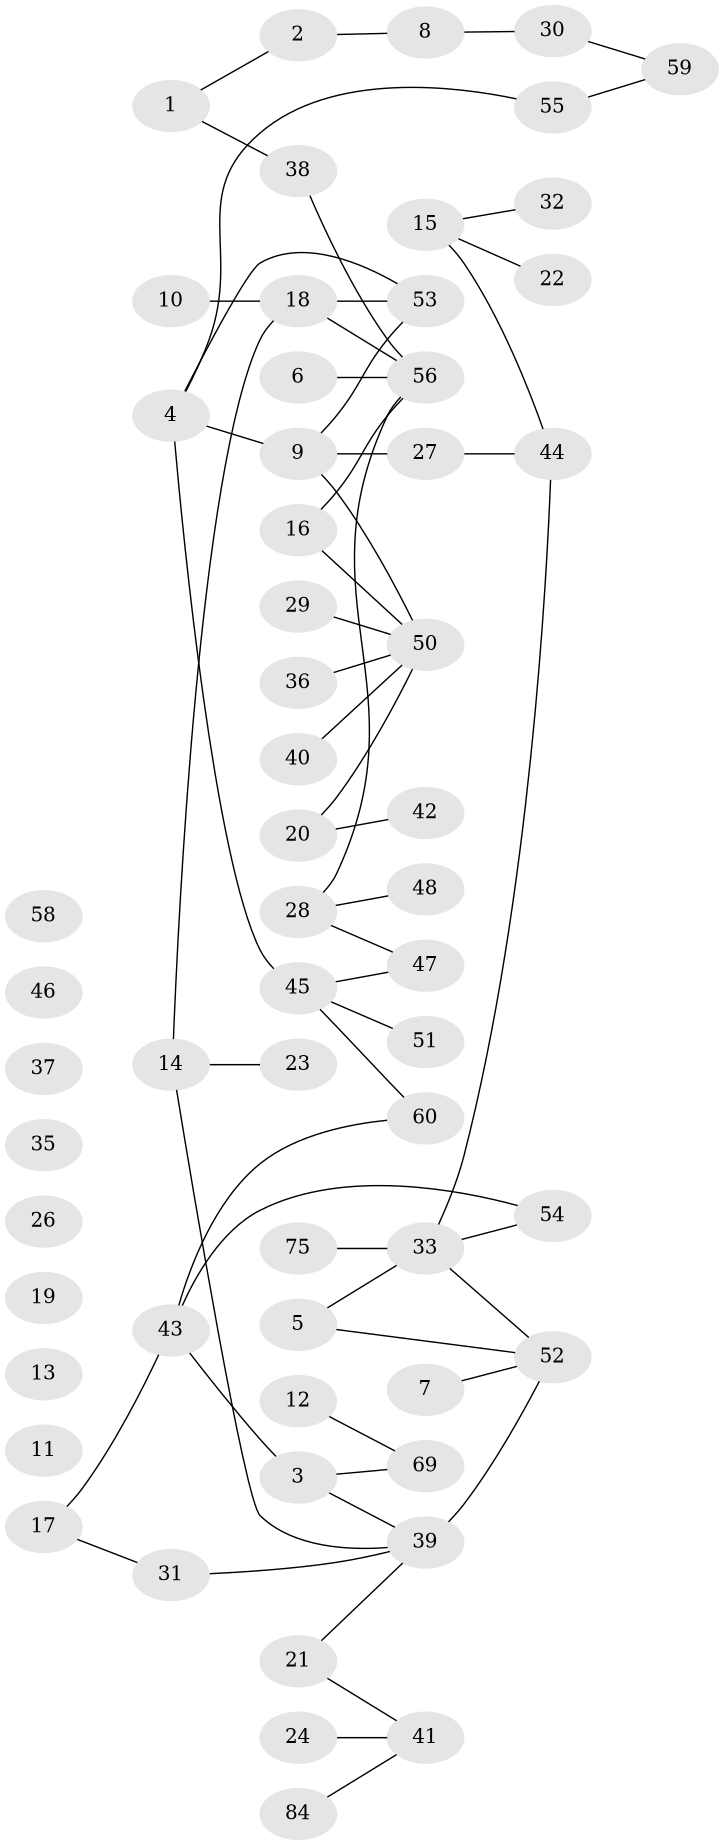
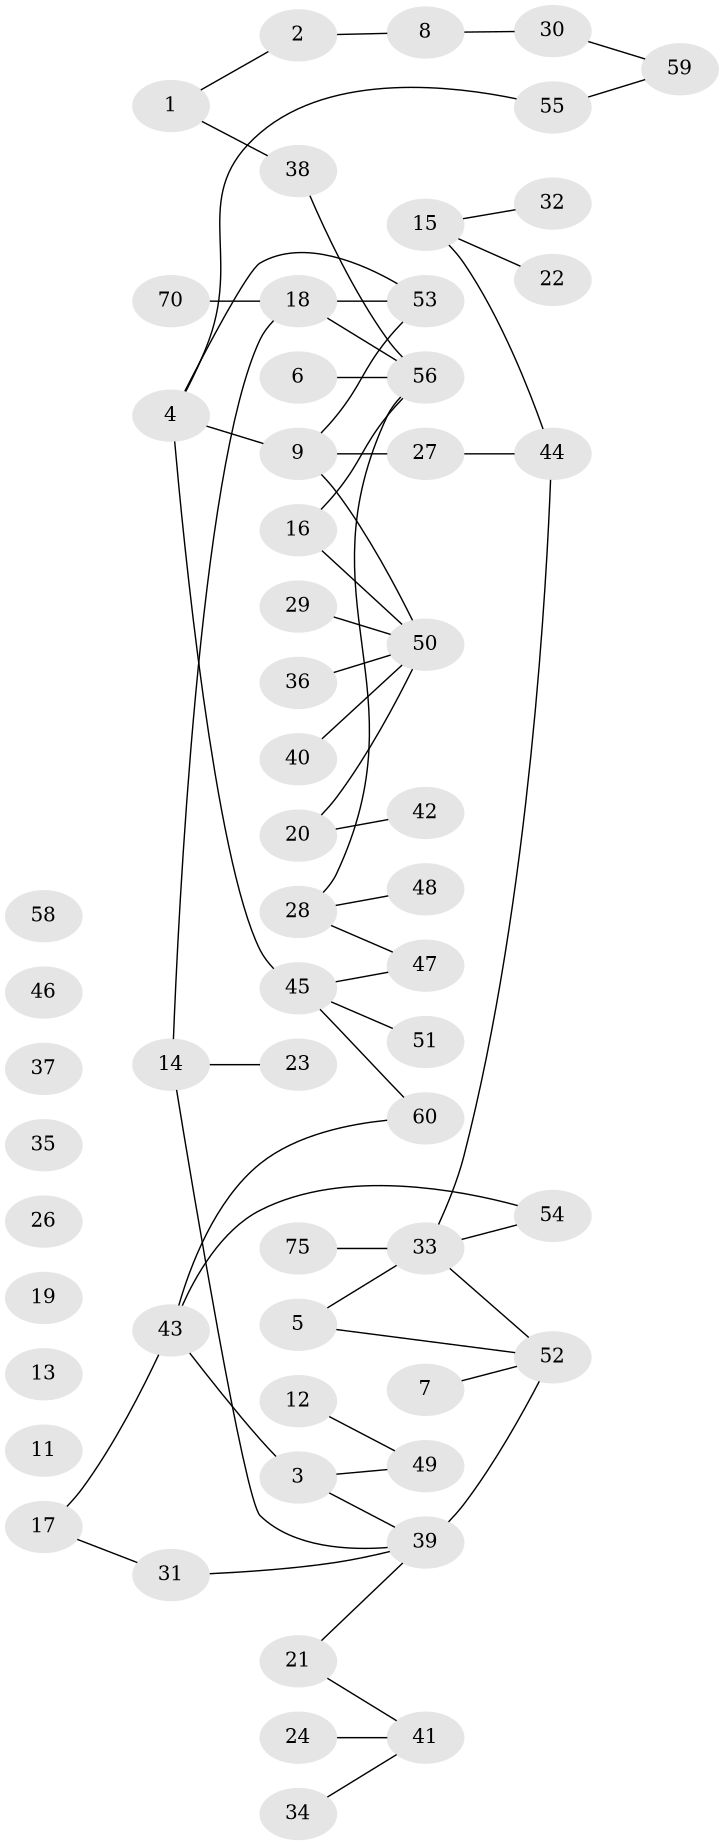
  graph {
    rankdir=LR
    node [color=gray90 style=filled]
    1
    2
    38
    8
    56
    30
    3
    39
-   49 [label=69]
+   49
    52
    4
    9
    45
    53
    55
    27
    50
    47
    60
    51
    59
    5
    33
    6
    7
    44
    54
-   10
+   10 [label=70]
    18
    11
    12
    13
    14
    23
    15
    22
    32
    16
    17
    43
    31
    19
    20
    42
    21
    41
    24
    n48 [label=75]
    26
    28
    48
    29
-   34 [label=84]
+   34
    35
    36
    37
    40
    46
    58
    1 -- 2
    1 -- 38
    2 -- 8
    38 -- 56
    8 -- 30
    30 -- 59
    3 -- 39
    3 -- 49
    39 -- 52
    4 -- 9
    4 -- 45
    4 -- 53
    4 -- 55
    9 -- 53
    9 -- 27
    9 -- 50
    45 -- 47
    45 -- 60
    45 -- 51
    55 -- 59
    27 -- 44
    5 -- 52
    5 -- 33
    33 -- 52
    33 -- 44
    33 -- 54
    6 -- 56
    7 -- 52
    10 -- 18
    18 -- 56
    18 -- 53
    12 -- 49
    14 -- 39
    14 -- 18
    14 -- 23
    15 -- 44
    15 -- 22
    15 -- 32
    16 -- 56
    16 -- 50
    17 -- 43
    17 -- 31
    43 -- 3
    43 -- 60
    43 -- 54
    31 -- 39
    20 -- 50
    20 -- 42
    21 -- 39
    21 -- 41
    24 -- 41
    n48 -- 33
    28 -- 56
    28 -- 47
    28 -- 48
    29 -- 50
    34 -- 41
    36 -- 50
    40 -- 50
  }
